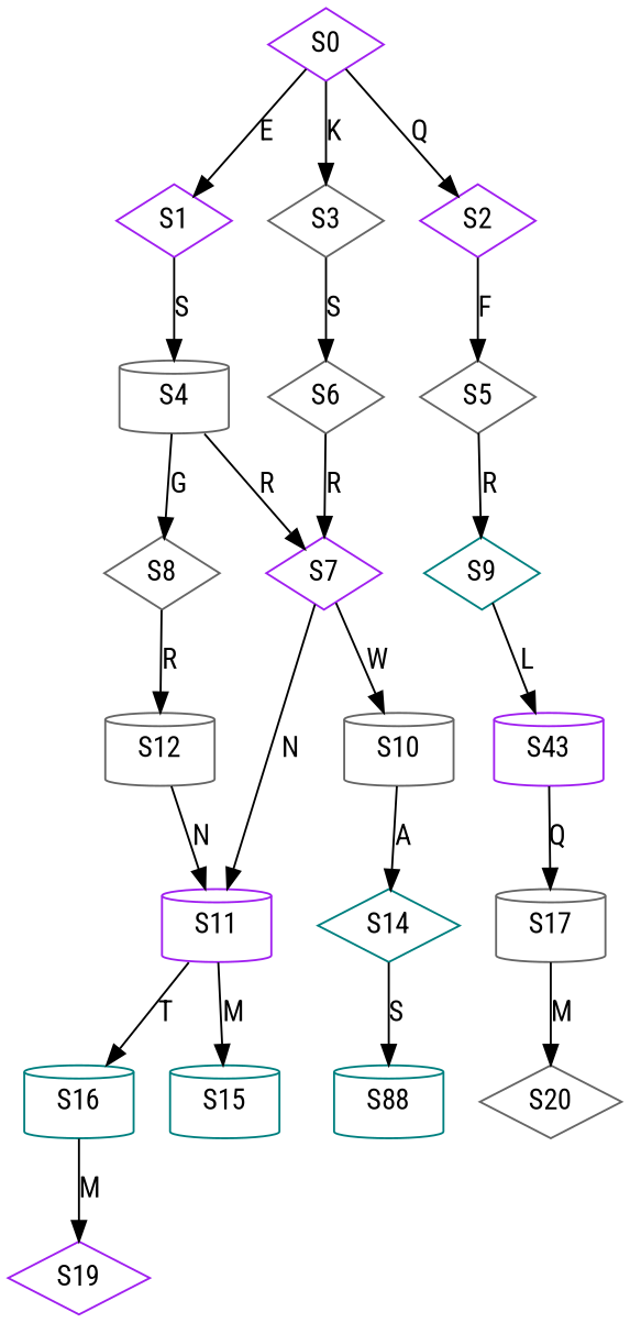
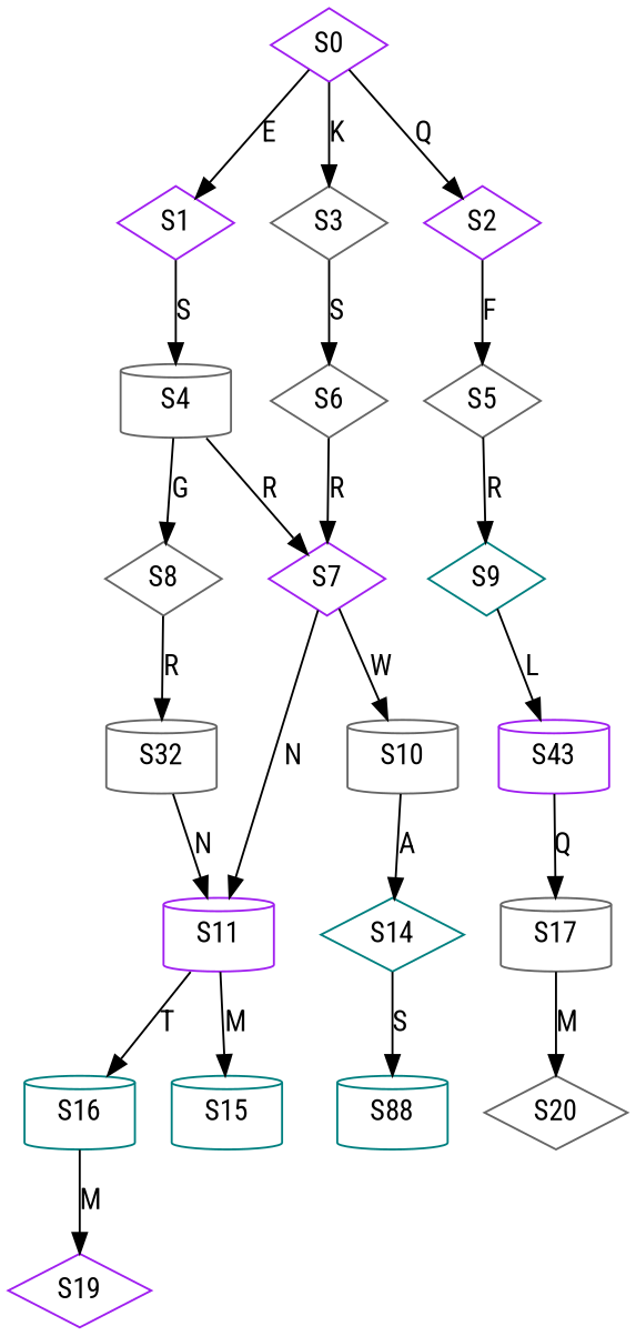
  strict digraph {
    fontname="Roboto Condensed"
    node [color=gray40 fontname="Roboto Condensed" shape=diamond]
    edge [fontname="Roboto Condensed"]
    S0 [color=purple]
    S1 [color=purple]
    S2 [color=purple]
    S3
    S4 [shape=cylinder]
    S5
    S6
    S7 [color=purple]
    S8
    S9 [color=teal]
    S10 [shape=cylinder]
    S11 [color=purple shape=cylinder]
-   S12 [shape=cylinder]
+   S12 [shape=cylinder label=S32]
    n14 [color=purple label=S43 shape=cylinder]
    S14 [color=teal]
    S15 [color=teal shape=cylinder]
    S16 [color=teal shape=cylinder]
    S17 [shape=cylinder]
    n19 [color=teal label=S88 shape=cylinder]
    S19 [color=purple]
    S20
    S0 -> S1 [label=E]
    S0 -> S2 [label=Q]
    S0 -> S3 [label=K]
    S1 -> S4 [label=S]
    S2 -> S5 [label=F]
    S3 -> S6 [label=S]
    S4 -> S7 [label=R]
    S4 -> S8 [label=G]
    S5 -> S9 [label=R]
    S6 -> S7 [label=R]
    S7 -> S10 [label=W]
    S7 -> S11 [label=N]
    S8 -> S12 [label=R]
    S9 -> n14 [label=L]
    S10 -> S14 [label=A]
    S11 -> S15 [label=M]
    S11 -> S16 [label=T]
    S12 -> S11 [label=N]
    n14 -> S17 [label=Q]
    S14 -> n19 [label=S]
    S16 -> S19 [label=M]
    S17 -> S20 [label=M]
  }
